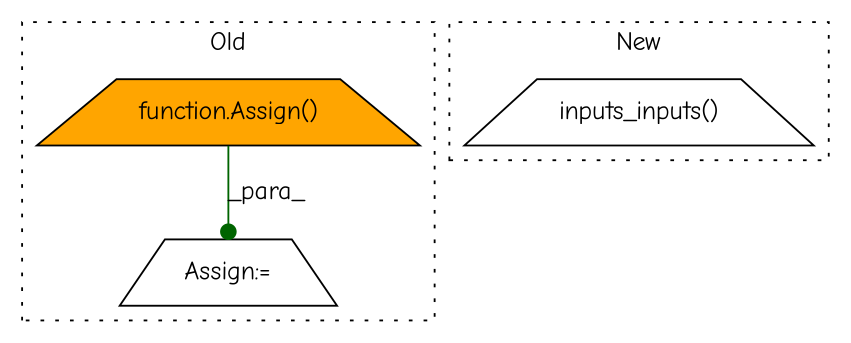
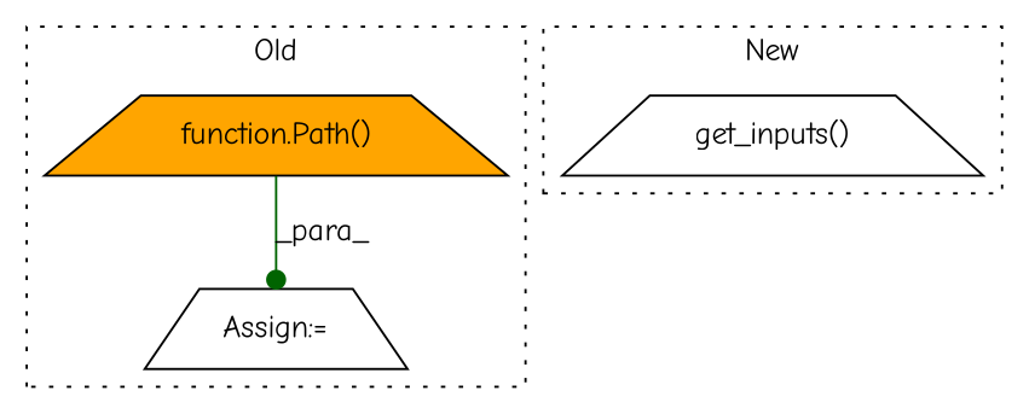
  digraph {
    fontname="Comic Neue"
    node [a=75 shape=trapezium style=filled fillcolor=white fontname="Comic Neue"]
-   n1 [l="5,1" label="function.Assign()" s="273,293" fillcolor=orange]
+   n1 [l="5,1" label="function.Path()" s="273,293" fillcolor=orange]
    n2 [a=68 l=3 label="Assign:=" s=270]
-   n3 [l=25 label="inputs_inputs()" s=373]
+   n3 [l=25 label="get_inputs()" s=373]
    subgraph cluster_1 {
      label=Old
      style=dotted
      n1
      n2
    }
    subgraph cluster_2 {
      label=New
      style=dotted
      n3
    }
    n1 -> n2 [label=_para_ color=darkgreen arrowhead=dot fontname="Comic Neue"]
  }
